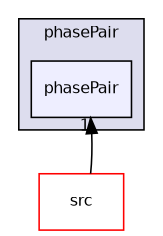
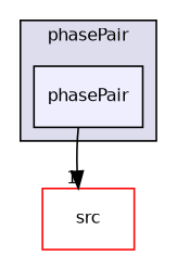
  digraph {
    compound=true
    node [fontname=Helvetica fontsize=10 shape=box]
    n1 [fillcolor="#eeeeff" label=phasePair pencolor=black style=filled]
    n2 [color=red label=src]
    subgraph cluster_1 {
      bgcolor="#ddddee"
      fontname=Helvetica
      fontsize=10
      label=phasePair
      pencolor=black
      n1
    }
-   n2 -> n1 [headlabel=1 labeldistance=1.5 labelfontname=Helvetica labelfontsize=10]
+   n1 -> n2 [headlabel=1 labeldistance=1.5 labelfontname=Helvetica labelfontsize=10]
  }
